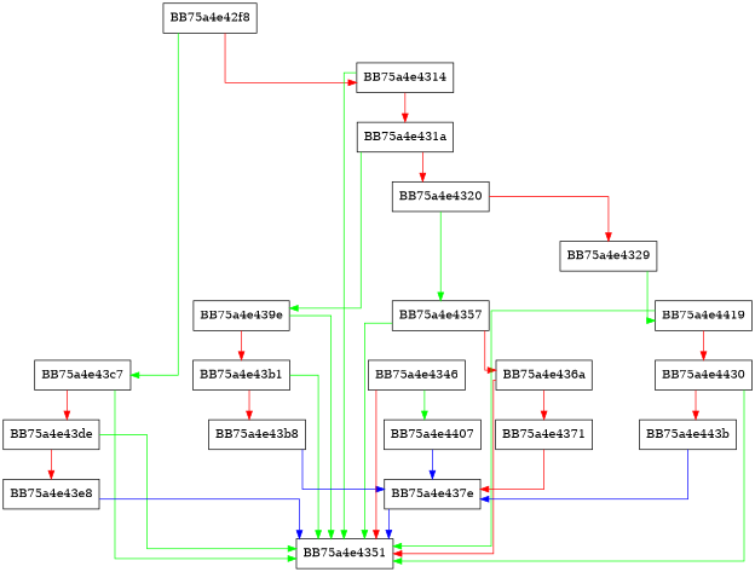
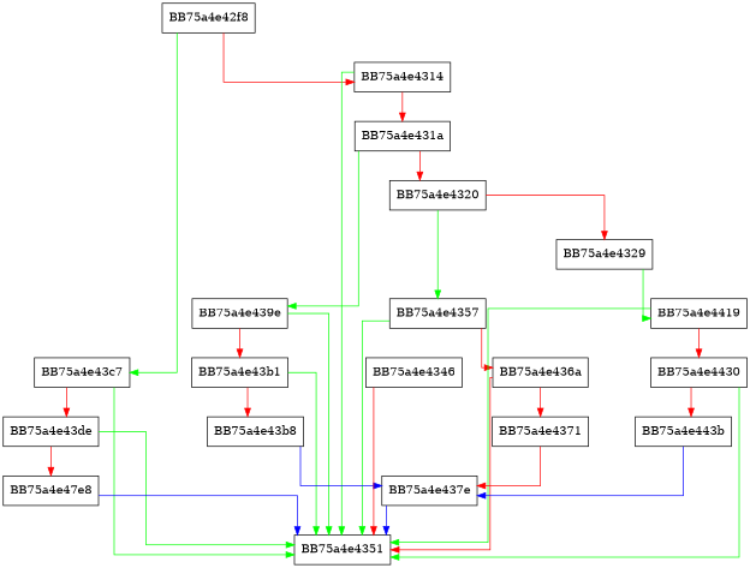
  digraph {
    splines=ortho
    node [shape=box]
    edge [color=red]
    BB75a4e42f8
    BB75a4e43c7
    BB75a4e4314
    BB75a4e4351
    BB75a4e43de
    BB75a4e431a
-   BB75a4e43e8
+   BB75a4e43e8 [label=BB75a4e47e8]
    BB75a4e439e
    BB75a4e4320
    BB75a4e43b1
    BB75a4e4357
    BB75a4e4329
    BB75a4e43b8
    BB75a4e436a
    BB75a4e4419
    BB75a4e4371
    BB75a4e4430
    BB75a4e443b
    BB75a4e4346
-   BB75a4e4407
    BB75a4e437e
    BB75a4e42f8 -> BB75a4e43c7 [color=green]
    BB75a4e42f8 -> BB75a4e4314
    BB75a4e43c7 -> BB75a4e4351 [color=green]
    BB75a4e43c7 -> BB75a4e43de
    BB75a4e4314 -> BB75a4e4351 [color=green]
    BB75a4e4314 -> BB75a4e431a
    BB75a4e43de -> BB75a4e4351 [color=green]
    BB75a4e43de -> BB75a4e43e8
    BB75a4e431a -> BB75a4e439e [color=green]
    BB75a4e431a -> BB75a4e4320
    BB75a4e43e8 -> BB75a4e4351 [color=blue]
    BB75a4e439e -> BB75a4e4351 [color=green]
    BB75a4e439e -> BB75a4e43b1
    BB75a4e4320 -> BB75a4e4357 [color=green]
    BB75a4e4320 -> BB75a4e4329
    BB75a4e43b1 -> BB75a4e4351 [color=green]
    BB75a4e43b1 -> BB75a4e43b8
    BB75a4e4357 -> BB75a4e4351 [color=green]
    BB75a4e4357 -> BB75a4e436a
    BB75a4e4329 -> BB75a4e4419 [color=green]
    BB75a4e43b8 -> BB75a4e437e [color=blue]
    BB75a4e436a -> BB75a4e4351
    BB75a4e436a -> BB75a4e4371
    BB75a4e4419 -> BB75a4e4351 [color=green]
    BB75a4e4419 -> BB75a4e4430
    BB75a4e4371 -> BB75a4e437e
    BB75a4e4430 -> BB75a4e4351 [color=green]
    BB75a4e4430 -> BB75a4e443b
    BB75a4e443b -> BB75a4e437e [color=blue]
    BB75a4e4346 -> BB75a4e4351
-   BB75a4e4346 -> BB75a4e4407 [color=green]
-   BB75a4e4407 -> BB75a4e437e [color=blue]
    BB75a4e437e -> BB75a4e4351 [color=blue]
  }
